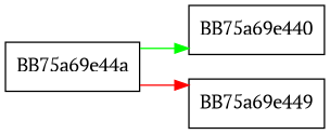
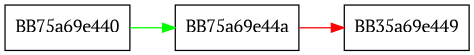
  digraph {
    fontname="PT Serif"
    rankdir=LR
    splines=ortho
    node [fontname="PT Serif" shape=box]
    edge [fontname="PT Serif"]
    BB75a69e440
    BB75a69e44a
-   BB75a69e449
-   BB75a69e44a -> BB75a69e440 [color=green]
+   BB75a69e449 [label=BB35a69e449]
+   BB75a69e440 -> BB75a69e44a [color=green]
    BB75a69e44a -> BB75a69e449 [color=red]
  }
